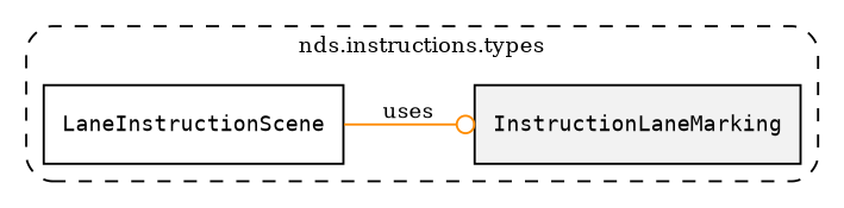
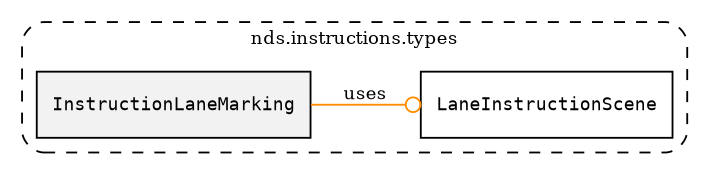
  digraph {
    fontsize=10
    rankdir=LR
    node [fontsize=10 shape=box]
    n1 [fillcolor="#0000000D" label=<<font face="monospace"><table align="center" border="0" cellspacing="0" cellpadding="0"><tr><td href="../../../content/packages/nds.instructions.types.html#Bitmask-InstructionLaneMarking" title="Bitmask defined in nds.instructions.types">InstructionLaneMarking</td></tr></table></font>> style=filled]
    n2 [label=<<font face="monospace"><table align="center" border="0" cellspacing="0" cellpadding="0"><tr><td href="../../../content/packages/nds.instructions.types.html#Structure-LaneInstructionScene" title="Structure defined in nds.instructions.types">LaneInstructionScene</td></tr></table></font>>]
    subgraph cluster_1 {
      label="nds.instructions.types"
      style="dashed, rounded"
      n1
      n2
    }
-   n2 -> n1 [fontsize=10 label=uses color=darkorange arrowhead=odot]
+   n1 -> n2 [fontsize=10 label=uses color=darkorange arrowhead=odot]
  }
